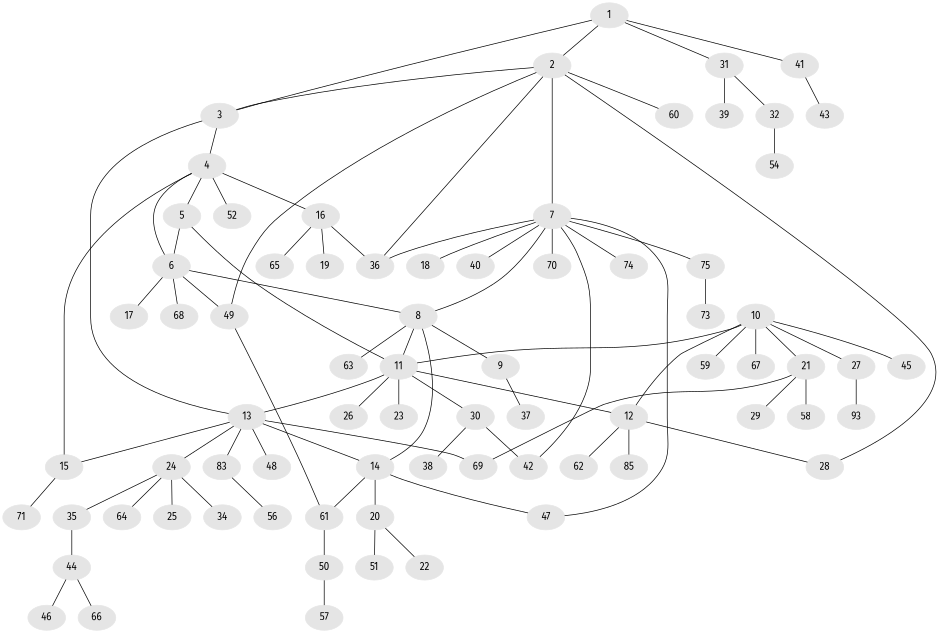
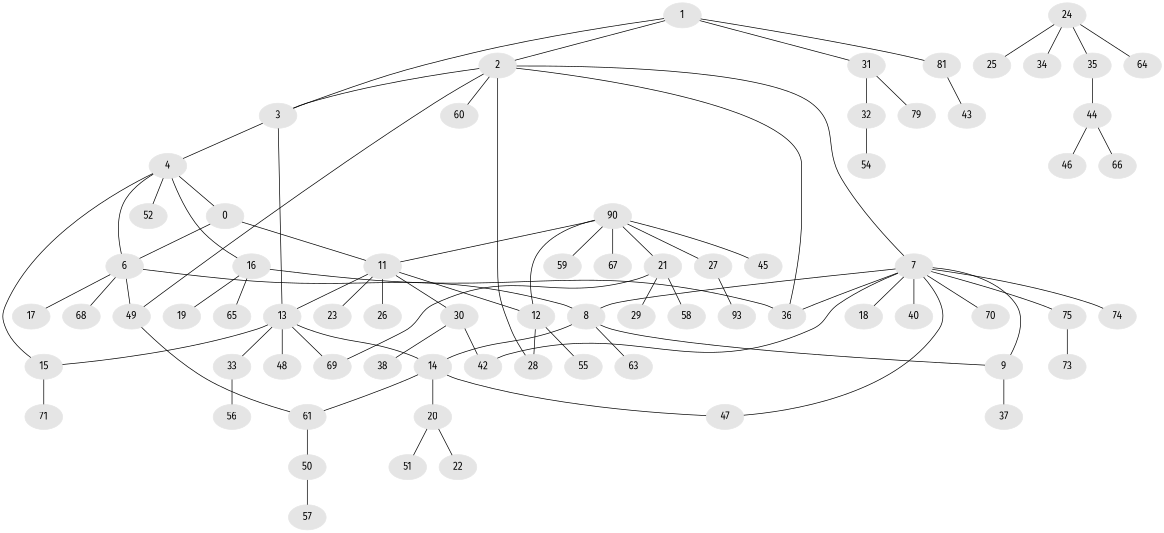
  graph {
    fontname="Fira Sans"
    node [color=gray90 fontname="Fira Sans" style=filled]
    edge [fontname="Fira Sans"]
    1
    2
    3
    31
-   41
+   41 [label=81]
    7
    28
    49
    60
    36
    4
    13
    32
-   39
+   39 [label=79]
    43
    8
    9
    18
    40
    42
    47
    70
    n23 [label=75]
    74
    11
    12
    23
    26
    30
    61
-   5
+   5 [label=0]
    6
    15
    16
    52
    14
    24
-   33 [label=83]
+   33
    48
    69
    17
    68
    71
    19
    65
    63
    37
    73
    20
-   10
+   10 [label=90]
    21
    27
    45
    59
    67
-   55 [label=85]
-   62
+   55
    29
    58
    n60 [label=93]
    38
    25
    34
    35
    64
    56
    22
    51
    50
    57
    44
    54
    46
    66
    1 -- 2
    1 -- 3
    1 -- 31
    1 -- 41
    2 -- 3
    2 -- 7
    2 -- 28
    2 -- 49
    2 -- 60
    2 -- 36
    3 -- 4
    3 -- 13
    31 -- 32
    31 -- 39
    41 -- 43
    7 -- 36
    7 -- 8
+   7 -- 9
    7 -- 18
    7 -- 40
    7 -- 42
    7 -- 47
    7 -- 70
    7 -- n23
    7 -- 74
    49 -- 61
    4 -- 5
    4 -- 6
    4 -- 15
    4 -- 16
    4 -- 52
    13 -- 15
    13 -- 14
-   13 -- 24
    13 -- 33
    13 -- 48
    13 -- 69
    32 -- 54
    8 -- 9
-   8 -- 11
    8 -- 14
    8 -- 63
    9 -- 37
    n23 -- 73
    11 -- 13
    11 -- 12
    11 -- 23
    11 -- 26
    11 -- 30
    12 -- 28
    12 -- 55
-   12 -- 62
    30 -- 42
    30 -- 38
    61 -- 50
    5 -- 11
    5 -- 6
    6 -- 49
    6 -- 8
    6 -- 17
    6 -- 68
    15 -- 71
    16 -- 36
    16 -- 19
    16 -- 65
    14 -- 47
    14 -- 61
    14 -- 20
    24 -- 25
    24 -- 34
    24 -- 35
    24 -- 64
    33 -- 56
    20 -- 22
    20 -- 51
    10 -- 11
    10 -- 12
    10 -- 21
    10 -- 27
    10 -- 45
    10 -- 59
    10 -- 67
    21 -- 69
    21 -- 29
    21 -- 58
    27 -- n60
    35 -- 44
    50 -- 57
    44 -- 46
    44 -- 66
  }
